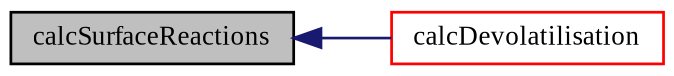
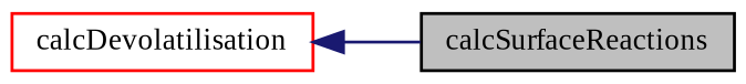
  digraph {
    rankdir=LR
    fontname="Liberation Serif"
    node [fontname="Liberation Serif" fontsize=10 shape=record]
    n1 [color=black fillcolor=grey75 fontcolor=black height=0.2 label=calcSurfaceReactions style=filled width=0.4]
    n2 [color=red height=0.2 label=calcDevolatilisation width=0.4]
-   n1 -> n2 [color=midnightblue dir=back fontname="Liberation Serif" fontsize=10 labelfontname=FreeSans labelfontsize=10 style=solid]
+   n2 -> n1 [color=midnightblue dir=back fontname="Liberation Serif" fontsize=10 labelfontname=FreeSans labelfontsize=10 style=solid]
  }
